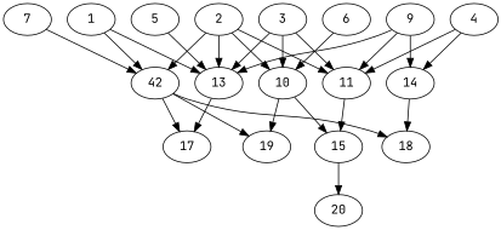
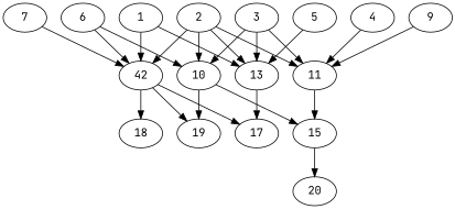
  digraph {
    fontname="JetBrains Mono"
    node [alpha=0.09 fontname="JetBrains Mono"]
    edge [fontname="JetBrains Mono"]
    1 [alpha=0.10 expect_size=47119360]
    n2 [alpha=0.00 expect_size=52152320 label=42]
    13 [alpha=0.05 expect_size=45530112]
    11 [alpha=0.13 expect_size=29167616]
    15 [expect_size=48914432]
    19 [expect_size=6815744]
    17 [alpha=0.15 expect_size=12444672]
    18 [alpha=0.02 expect_size=40763392]
    20 [alpha=0.19 expect_size=22116352]
    2 [alpha=0.17 expect_size=23690240]
    10 [alpha=0.11 expect_size=20936704]
    3 [alpha=0.20 expect_size=25947136]
    4 [alpha=0.01 expect_size=25222144]
-   14 [alpha=0.01 expect_size=45456384]
    5 [alpha=0.16 expect_size=32473088]
    6 [alpha=0.08 expect_size=37252096]
    7 [alpha=0.12 expect_size=31590400]
    9 [alpha=0.06 expect_size=35511296]
    1 -> n2
    1 -> 13
    n2 -> 19
    n2 -> 17
    n2 -> 18
    13 -> 17
    11 -> 15
    15 -> 20
    2 -> n2
    2 -> 13
    2 -> 11
    2 -> 10
    10 -> 15
    10 -> 19
    3 -> 13
    3 -> 11
    3 -> 10
    4 -> 11
-   4 -> 14
-   14 -> 18
    5 -> 13
+   6 -> n2
    6 -> 10
    7 -> n2
-   9 -> 13
    9 -> 11
-   9 -> 14
  }
